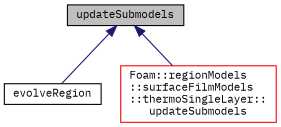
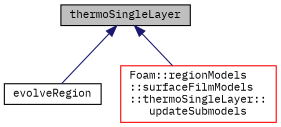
  digraph {
    rankdir=TB
    fontname="IBM Plex Mono"
    node [color=black fontname="IBM Plex Mono" fontsize=10 shape=record]
    edge [color=midnightblue dir=back fontname="IBM Plex Mono" fontsize=10 labelfontname=FreeSans labelfontsize=10 style=solid]
-   n1 [fillcolor=grey75 fontcolor=black height=0.2 label=updateSubmodels style=filled width=0.4]
+   n1 [fillcolor=grey75 fontcolor=black height=0.2 label=thermoSingleLayer style=filled width=0.4]
    n2 [height=0.2 label=evolveRegion width=0.4]
    n3 [color=red height=0.2 label="Foam::regionModels\l::surfaceFilmModels\l::thermoSingleLayer::\lupdateSubmodels" width=0.4]
    n1 -> n2
    n1 -> n3
  }
